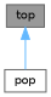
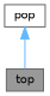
  digraph {
    rankdir=TB
    node [fontname=Helvetica fontsize=10 shape=box style=filled]
    n1 [color=gray40 fillcolor=grey60 fontcolor=black height=0.2 label=top width=0.4]
    n2 [color=grey40 fillcolor=white height=0.2 label=pop width=0.4]
-   n1 -> n2 [color=steelblue1 dir=back fontname=Helvetica fontsize=10 labelfontname=Helvetica labelfontsize=10 style=solid]
+   n2 -> n1 [color=steelblue1 dir=back fontname=Helvetica fontsize=10 labelfontname=Helvetica labelfontsize=10 style=solid]
  }
